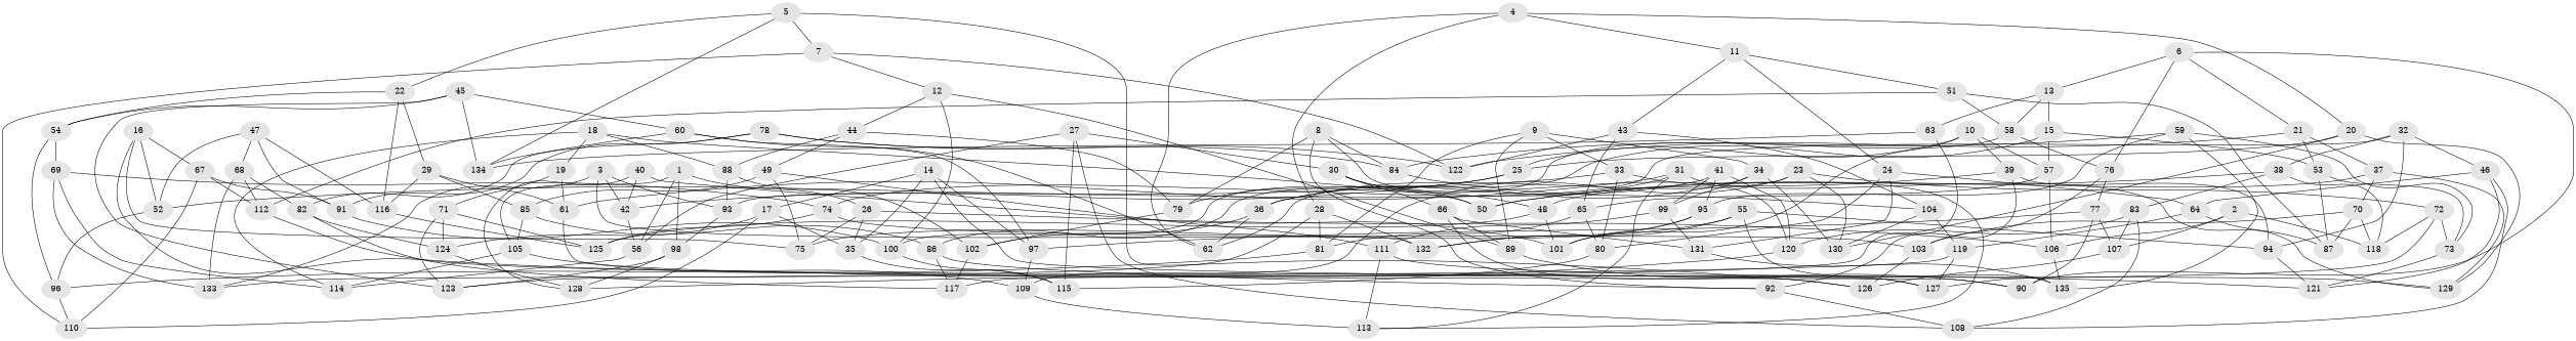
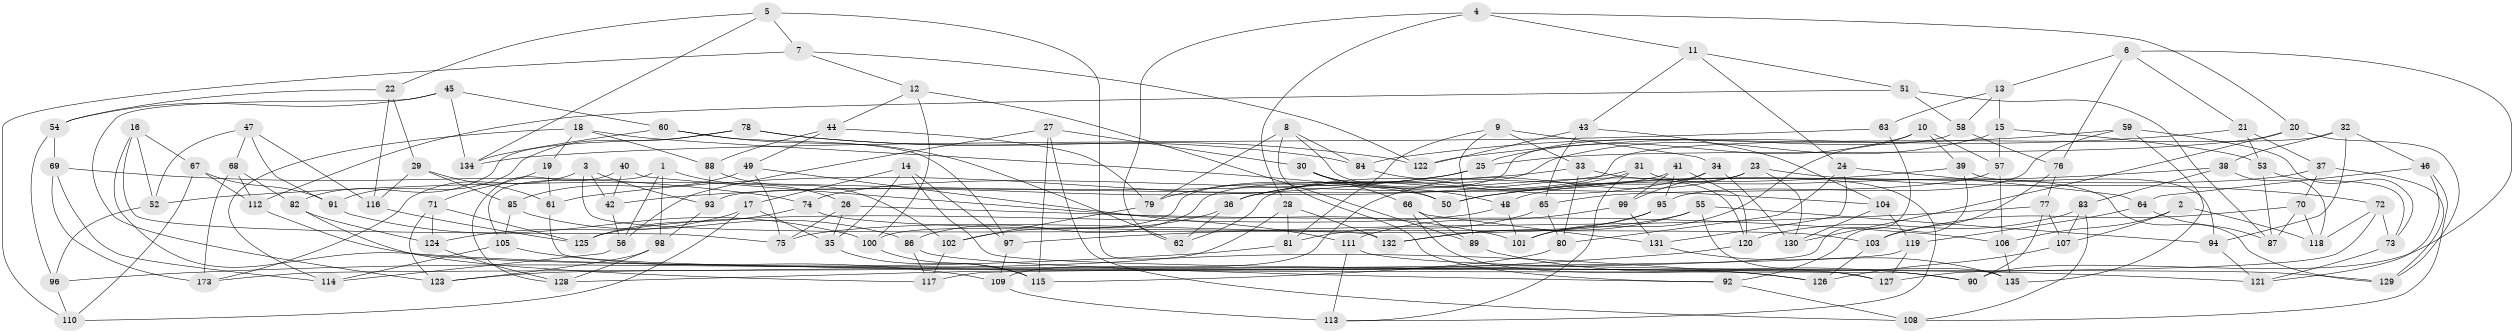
  graph {
    node [color=gray90 style=filled]
    1
    26
    56
    98
    105
    106
    35
    75
    114
    123
    128
    109
    2
    107
    118
    19
    61
    71
    135
    126
    3
    42
    93
    132
-   133
+   133 [label=173]
    4
    11
    20
    28
    62
    24
    43
    51
    25
    129
    130
    81
    5
    7
    22
    134
    12
    110
    122
    29
    54
    116
    6
    13
    21
    76
    90
    15
    58
    63
    53
    37
    103
    77
    89
    44
    100
    8
    79
    84
    92
    120
    102
    104
    108
    9
    33
    34
    52
    80
    113
    36
    99
    96
    10
    39
    57
    101
    50
    94
    65
    64
    131
    87
    112
    88
    49
    115
    86
    117
    14
    17
    97
    127
    124
    73
    16
    67
    121
    91
    18
    125
    48
    70
    85
    69
    23
    72
    119
    27
    30
    66
    31
    32
    38
    46
    83
    111
    40
    41
    74
    95
    45
    60
    47
    68
    82
    55
    59
    78
    1 -- 26
    1 -- 56
    1 -- 98
    1 -- 105
    26 -- 106
    26 -- 35
    26 -- 75
    56 -- 114
    98 -- 123
    98 -- 128
    105 -- 114
    105 -- 109
    106 -- 135
    35 -- 115
    109 -- 113
    2 -- 106
    2 -- 107
    2 -- 118
    107 -- 126
    19 -- 61
    19 -- 71
    61 -- 90
    71 -- 123
    71 -- 124
    71 -- 125
    3 -- 42
    3 -- 93
    3 -- 132
    3 -- 133
    42 -- 56
    93 -- 98
    4 -- 11
    4 -- 20
    4 -- 28
    4 -- 62
    11 -- 24
    11 -- 43
    11 -- 51
    20 -- 25
    20 -- 129
    20 -- 130
    28 -- 123
    28 -- 132
    28 -- 81
    24 -- 80
    24 -- 64
    24 -- 131
    43 -- 122
    43 -- 104
    43 -- 65
    51 -- 58
    51 -- 87
    51 -- 112
    25 -- 42
    25 -- 79
    81 -- 96
    5 -- 126
    5 -- 7
    5 -- 22
    5 -- 134
    7 -- 12
    7 -- 110
    7 -- 122
    22 -- 29
    22 -- 54
    22 -- 116
    12 -- 89
    12 -- 44
    12 -- 100
    29 -- 61
    29 -- 116
    29 -- 85
    54 -- 96
    54 -- 69
    116 -- 125
    6 -- 13
    6 -- 21
    6 -- 76
    6 -- 90
    13 -- 15
    13 -- 58
    13 -- 63
    21 -- 122
    21 -- 53
    21 -- 37
    76 -- 103
    76 -- 77
    15 -- 53
    15 -- 57
    15 -- 86
    58 -- 76
    58 -- 100
    63 -- 134
    63 -- 117
    53 -- 87
    53 -- 73
    37 -- 129
    37 -- 48
    37 -- 70
    103 -- 126
    77 -- 107
    77 -- 90
    77 -- 97
    89 -- 90
    44 -- 79
    44 -- 88
    44 -- 49
    100 -- 115
    8 -- 79
    8 -- 84
    8 -- 92
    8 -- 120
    79 -- 102
    84 -- 104
    92 -- 108
    120 -- 128
    102 -- 117
    104 -- 130
    104 -- 119
    9 -- 81
    9 -- 89
    9 -- 33
    9 -- 34
    33 -- 52
    33 -- 80
    33 -- 113
    34 -- 130
    34 -- 36
    34 -- 99
    52 -- 96
    80 -- 115
    36 -- 62
    36 -- 102
    99 -- 131
    99 -- 111
    96 -- 110
    10 -- 25
    10 -- 39
    10 -- 57
    10 -- 101
    39 -- 92
    39 -- 50
    39 -- 94
    57 -- 106
    57 -- 65
    94 -- 121
    65 -- 81
    65 -- 80
    64 -- 87
    64 -- 119
    131 -- 135
    112 -- 126
    88 -- 93
    88 -- 102
    49 -- 75
    49 -- 85
    49 -- 111
    86 -- 92
    86 -- 117
    14 -- 35
    14 -- 17
    14 -- 97
    14 -- 127
    17 -- 35
    17 -- 110
    17 -- 124
    97 -- 109
    124 -- 128
    73 -- 121
    16 -- 75
    16 -- 52
    16 -- 67
    16 -- 121
    67 -- 110
    67 -- 112
    67 -- 91
    91 -- 100
    18 -- 114
    18 -- 19
    18 -- 50
    18 -- 88
    48 -- 101
    48 -- 125
    70 -- 118
    70 -- 103
    70 -- 87
    85 -- 105
    85 -- 86
    69 -- 114
    69 -- 133
    69 -- 74
    23 -- 109
    23 -- 62
    23 -- 130
    23 -- 72
    72 -- 118
    72 -- 127
    72 -- 73
    119 -- 133
    119 -- 127
    27 -- 56
    27 -- 108
    27 -- 115
    27 -- 30
    30 -- 50
    30 -- 48
    30 -- 66
    66 -- 89
    66 -- 131
    66 -- 127
    31 -- 61
    31 -- 129
    31 -- 113
    31 -- 36
    32 -- 93
    32 -- 94
    32 -- 38
    32 -- 46
    38 -- 118
    38 -- 50
    38 -- 83
    46 -- 108
    46 -- 64
    46 -- 121
    83 -- 107
    83 -- 120
    83 -- 108
    111 -- 129
    111 -- 113
    40 -- 128
    40 -- 42
    40 -- 101
    41 -- 120
    41 -- 99
    41 -- 74
    41 -- 95
    74 -- 103
    74 -- 125
    95 -- 132
    95 -- 101
    45 -- 123
    45 -- 134
    45 -- 54
    45 -- 60
    60 -- 62
    60 -- 134
    60 -- 97
    47 -- 116
    47 -- 52
    47 -- 91
    47 -- 68
    68 -- 133
    68 -- 112
    68 -- 82
    82 -- 117
    82 -- 124
    55 -- 75
    55 -- 135
    55 -- 132
    55 -- 94
    59 -- 135
    59 -- 84
    59 -- 73
    59 -- 95
    78 -- 122
    78 -- 84
    78 -- 91
    78 -- 82
  }
